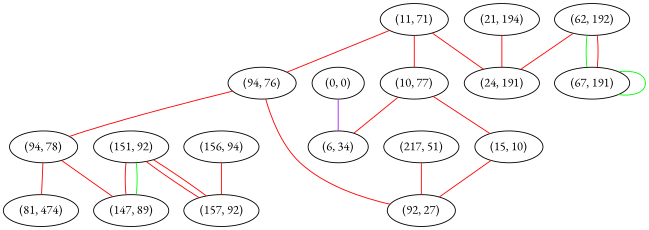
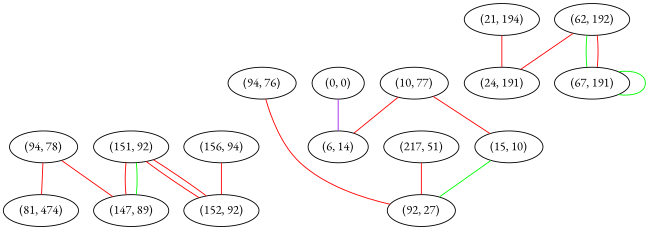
  graph {
    fontname="EB Garamond"
    node [fontname="EB Garamond"]
    edge [color=red fontname="EB Garamond" weight=1]
    n1 [label="(10, 77)"]
-   "(11, 71)"
    "(94, 76)"
    "(24, 191)"
-   "(6, 14)" [label="(6, 34)"]
+   "(6, 14)"
    "(15, 10)"
    "(94, 78)"
    "(92, 27)"
    "(0, 0)"
    "(62, 192)"
    "(67, 191)"
    "(147, 89)"
    n13 [label="(81, 474)"]
    "(151, 92)"
-   "(152, 92)" [label="(157, 92)"]
+   "(152, 92)"
    "(217, 51)"
    "(21, 194)"
    "(156, 94)"
    n1 -- "(6, 14)"
    n1 -- "(15, 10)"
-   "(11, 71)" -- n1
-   "(11, 71)" -- "(94, 76)"
-   "(11, 71)" -- "(24, 191)"
-   "(94, 76)" -- "(94, 78)"
    "(94, 76)" -- "(92, 27)"
-   "(15, 10)" -- "(92, 27)"
+   "(15, 10)" -- "(92, 27)" [color=green]
    "(94, 78)" -- "(147, 89)"
    "(94, 78)" -- n13
    "(0, 0)" -- "(6, 14)" [color=purple weight=4]
    "(62, 192)" -- "(24, 191)"
    "(62, 192)" -- "(67, 191)" [color=green weight=2]
    "(62, 192)" -- "(67, 191)"
    "(67, 191)" -- "(67, 191)" [color=green weight=2]
    "(151, 92)" -- "(147, 89)"
    "(151, 92)" -- "(147, 89)" [color=green weight=2]
    "(151, 92)" -- "(152, 92)"
    "(151, 92)" -- "(152, 92)"
    "(217, 51)" -- "(92, 27)"
    "(21, 194)" -- "(24, 191)"
    "(156, 94)" -- "(152, 92)"
  }
